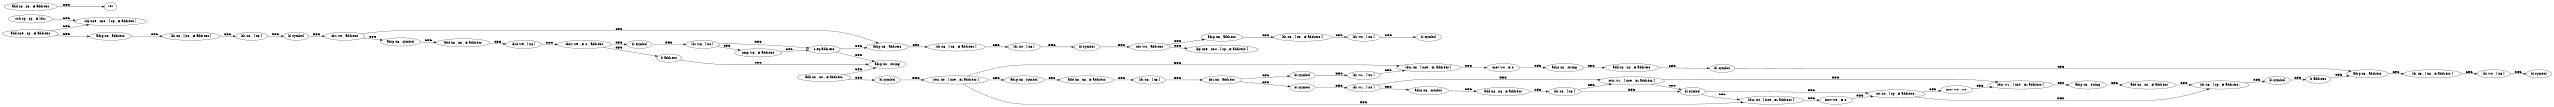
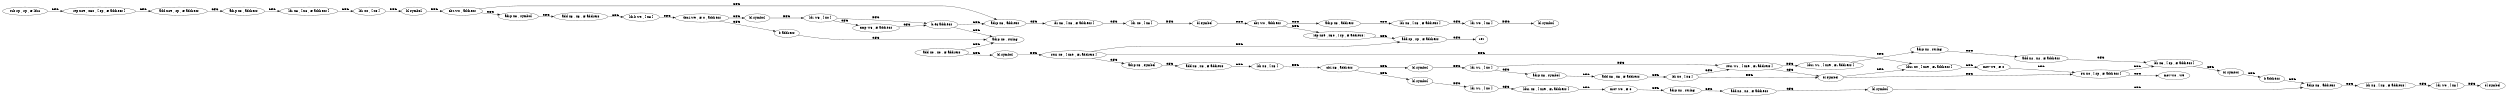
  digraph {
    rankdir=LR
    n1 [label="sub sp , sp , # ldur"]
    n2 [label="stp x29 , x30 , [ sp , # address ]"]
    n3 [label="add x29 , sp , # address"]
    n4 [label="adrp x8 , address"]
    n5 [label="ldr x8 , [ x8 , # address ]"]
    n6 [label="ldr x0 , [ x8 ]"]
    n7 [label="bl symbol"]
    n8 [label="cbz w0 , address"]
    n9 [label="adrp x8 , address"]
    n10 [label="adrp x8 , symbol"]
    n11 [label="ldr x8 , [ x8 , # address ]"]
    n12 [label="add x8 , x8 , # address"]
    n13 [label="ldr x0 , [ x8 ]"]
    n14 [label="ldrb w9 , [ x8 ]"]
    n15 [label="bl symbol"]
    n16 [label="cbz w0 , address"]
    n17 [label="ldp x29 , x30 , [ sp , # address ]"]
    n18 [label="adrp x8 , address"]
    n19 [label="add sp , sp , # address"]
    n20 [label="ldr x8 , [ x8 , # address ]"]
    n21 [label=ret]
    n22 [label="ldr w0 , [ x8 ]"]
    n23 [label="tbnz w9 , # 0 , address"]
    n24 [label="bl symbol"]
    n25 [label="b address"]
    n26 [label="ldr w8 , [ x0 ]"]
    n27 [label="adrp x0 , string"]
    n28 [label="cmp w8 , # address"]
    n29 [label="b.eq address"]
    n30 [label="bl symbol"]
    n31 [label="add x0 , x0 , # address"]
    n32 [label="bl symbol"]
    n33 [label="stur x0 , [ x29 , #- address ]"]
    n34 [label="adrp x8 , symbol"]
    n35 [label="ldur x3 , [ x29 , #- address ]"]
    n36 [label="ldur x4 , [ x29 , #- address ]"]
    n37 [label="add x8 , x8 , # address"]
    n38 [label="mov w0 , # 0"]
    n39 [label="mov w9 , # 0"]
    n40 [label="ldr x8 , [ x8 ]"]
    n41 [label="cbz x8 , address"]
    n42 [label="bl symbol"]
    n43 [label="bl symbol"]
    n44 [label="ldr w1 , [ x0 ]"]
    n45 [label="ldr w1 , [ x0 ]"]
    n46 [label="adrp x8 , symbol"]
    n47 [label="stur w1 , [ x29 , #- address ]"]
    n48 [label="adrp x2 , string"]
    n49 [label="add x2 , x2 , # address"]
    n50 [label="bl symbol"]
    n51 [label="adrp x8 , address"]
    n52 [label="ldr x8 , [ x8 , # address ]"]
    n53 [label="ldr w0 , [ x8 ]"]
    n54 [label="add x8 , x8 , # address"]
    n55 [label="bl symbol"]
    n56 [label="ldur w1 , [ x29 , #- address ]"]
    n57 [label="ldr x0 , [ x8 ]"]
    n58 [label="str x0 , [ sp , # address ]"]
    n59 [label="adrp x2 , string"]
    n60 [label="mov w0 , w9"]
    n61 [label="ldr x3 , [ sp , # address ]"]
    n62 [label="bl symbol"]
    n63 [label="add x2 , x2 , # address"]
    n64 [label="b address"]
    n65 [label="bl symbol"]
    n1 -> n2 [label=CFG]
-   n3 -> n2 [label=CFG]
+   n2 -> n3 [label=CFG]
    n3 -> n4 [label=CFG]
    n4 -> n5 [label=CFG]
    n5 -> n6 [label=CFG]
    n6 -> n7 [label=DFG]
    n7 -> n8 [label=DFG]
    n8 -> n9 [label=CFG]
    n8 -> n10 [label=CFG]
    n9 -> n11 [label=CFG]
    n10 -> n12 [label=CFG]
    n11 -> n13 [label=CFG]
    n12 -> n14 [label=CFG]
    n13 -> n15 [label=DFG]
    n14 -> n23 [label=DFG]
    n15 -> n16 [label=DFG]
    n16 -> n17 [label=CFG]
    n16 -> n18 [label=CFG]
+   n17 -> n19 [label=CFG]
    n18 -> n20 [label=CFG]
    n19 -> n21 [label=CFG]
    n20 -> n22 [label=CFG]
    n22 -> n30 [label=DFG]
    n23 -> n24 [label=CFG]
    n23 -> n25 [label=CFG]
    n24 -> n26 [label=DFG]
    n25 -> n27 [label=CFG]
    n26 -> n28 [label=CFG]
    n26 -> n29 [label=DFG]
    n28 -> n29 [label=CFG]
    n29 -> n9 [label=CFG]
    n29 -> n27 [label=CFG]
    n31 -> n27 [label=CFG]
    n31 -> n32 [label=CFG]
    n32 -> n33 [label=DFG]
    n33 -> n34 [label=CFG]
-   n33 -> n35 [label=DFG]
+   n33 -> n19 [label=DFG]
    n33 -> n36 [label=DFG]
    n34 -> n37 [label=CFG]
    n35 -> n38 [label=CFG]
    n36 -> n39 [label=CFG]
    n37 -> n40 [label=CFG]
    n38 -> n48 [label=CFG]
    n39 -> n58 [label=CFG]
    n40 -> n41 [label=DFG]
    n41 -> n42 [label=CFG]
    n41 -> n43 [label=CFG]
    n42 -> n44 [label=DFG]
    n43 -> n45 [label=DFG]
    n44 -> n35 [label=CFG]
    n45 -> n46 [label=CFG]
    n45 -> n47 [label=DFG]
    n46 -> n54 [label=CFG]
    n47 -> n55 [label=CFG]
    n47 -> n56 [label=DFG]
    n48 -> n49 [label=CFG]
    n49 -> n50 [label=CFG]
    n50 -> n51 [label=CFG]
    n51 -> n52 [label=CFG]
    n52 -> n53 [label=CFG]
    n53 -> n65 [label=DFG]
    n54 -> n57 [label=CFG]
    n55 -> n36 [label=CFG]
    n55 -> n58 [label=DFG]
    n56 -> n59 [label=CFG]
    n57 -> n47 [label=CFG]
    n57 -> n55 [label=DFG]
    n58 -> n60 [label=CFG]
    n58 -> n61 [label=DFG]
    n59 -> n63 [label=CFG]
-   n60 -> n56 [label=CFG]
    n61 -> n62 [label=CFG]
    n62 -> n64 [label=CFG]
    n63 -> n61 [label=CFG]
    n64 -> n51 [label=CFG]
  }
